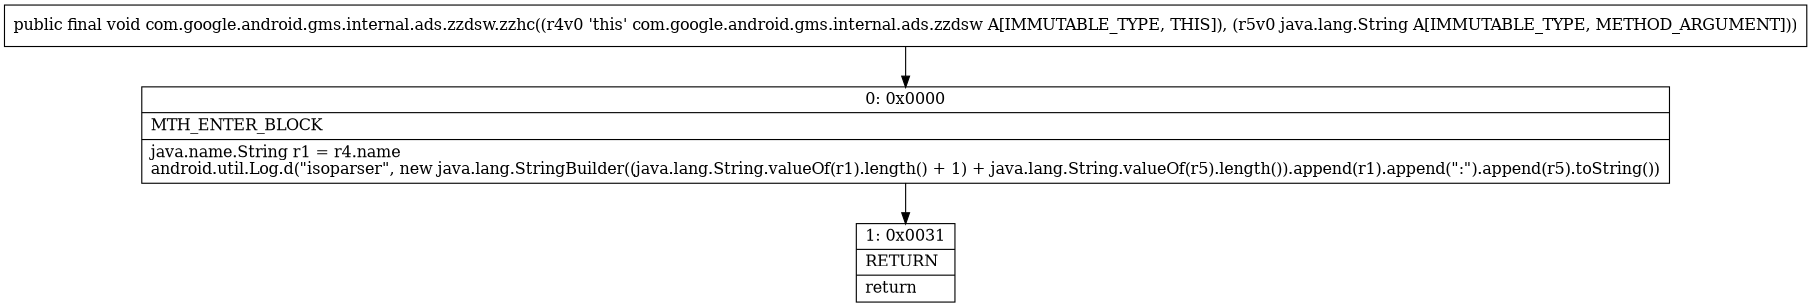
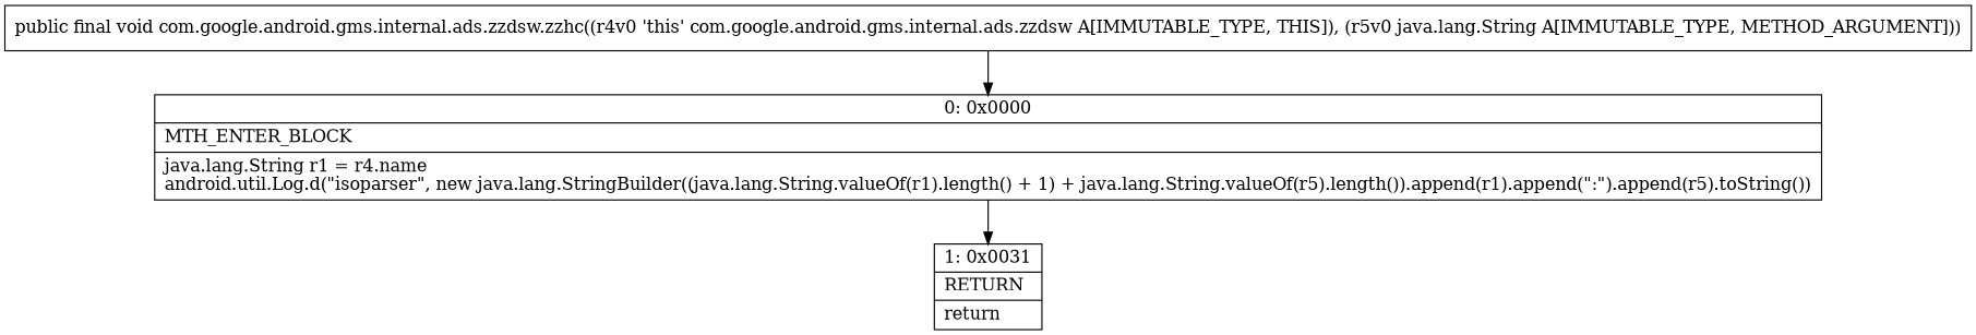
  digraph {
    fontname="DejaVu Serif"
    node [shape=record fontname="DejaVu Serif"]
    edge [fontname="DejaVu Serif"]
-   n1 [label="{0\:\ 0x0000|MTH_ENTER_BLOCK\l|java.name.String r1 = r4.name\landroid.util.Log.d(\"isoparser\", new java.lang.StringBuilder((java.lang.String.valueOf(r1).length() + 1) + java.lang.String.valueOf(r5).length()).append(r1).append(\":\").append(r5).toString())\l}"]
+   n1 [label="{0\:\ 0x0000|MTH_ENTER_BLOCK\l|java.lang.String r1 = r4.name\landroid.util.Log.d(\"isoparser\", new java.lang.StringBuilder((java.lang.String.valueOf(r1).length() + 1) + java.lang.String.valueOf(r5).length()).append(r1).append(\":\").append(r5).toString())\l}"]
    n2 [label="{1\:\ 0x0031|RETURN\l|return\l}"]
    n3 [label="{public final void com.google.android.gms.internal.ads.zzdsw.zzhc((r4v0 'this' com.google.android.gms.internal.ads.zzdsw A[IMMUTABLE_TYPE, THIS]), (r5v0 java.lang.String A[IMMUTABLE_TYPE, METHOD_ARGUMENT])) }"]
    n1 -> n2
    n3 -> n1
  }
